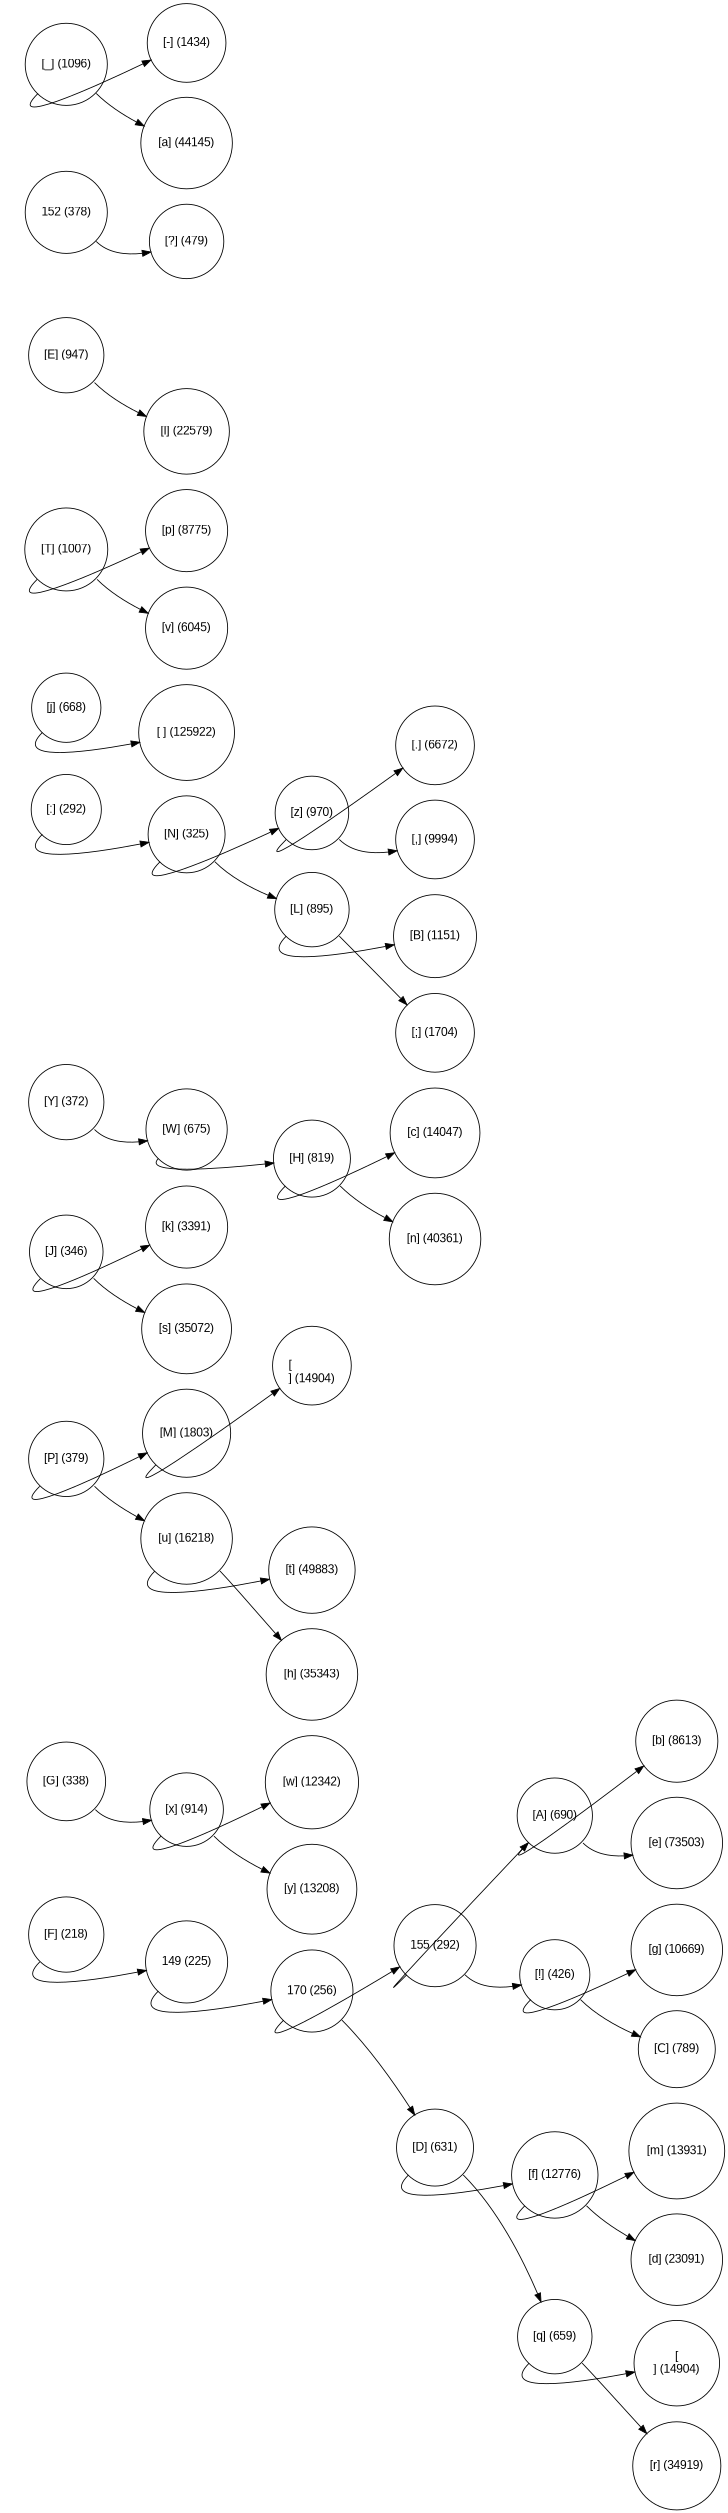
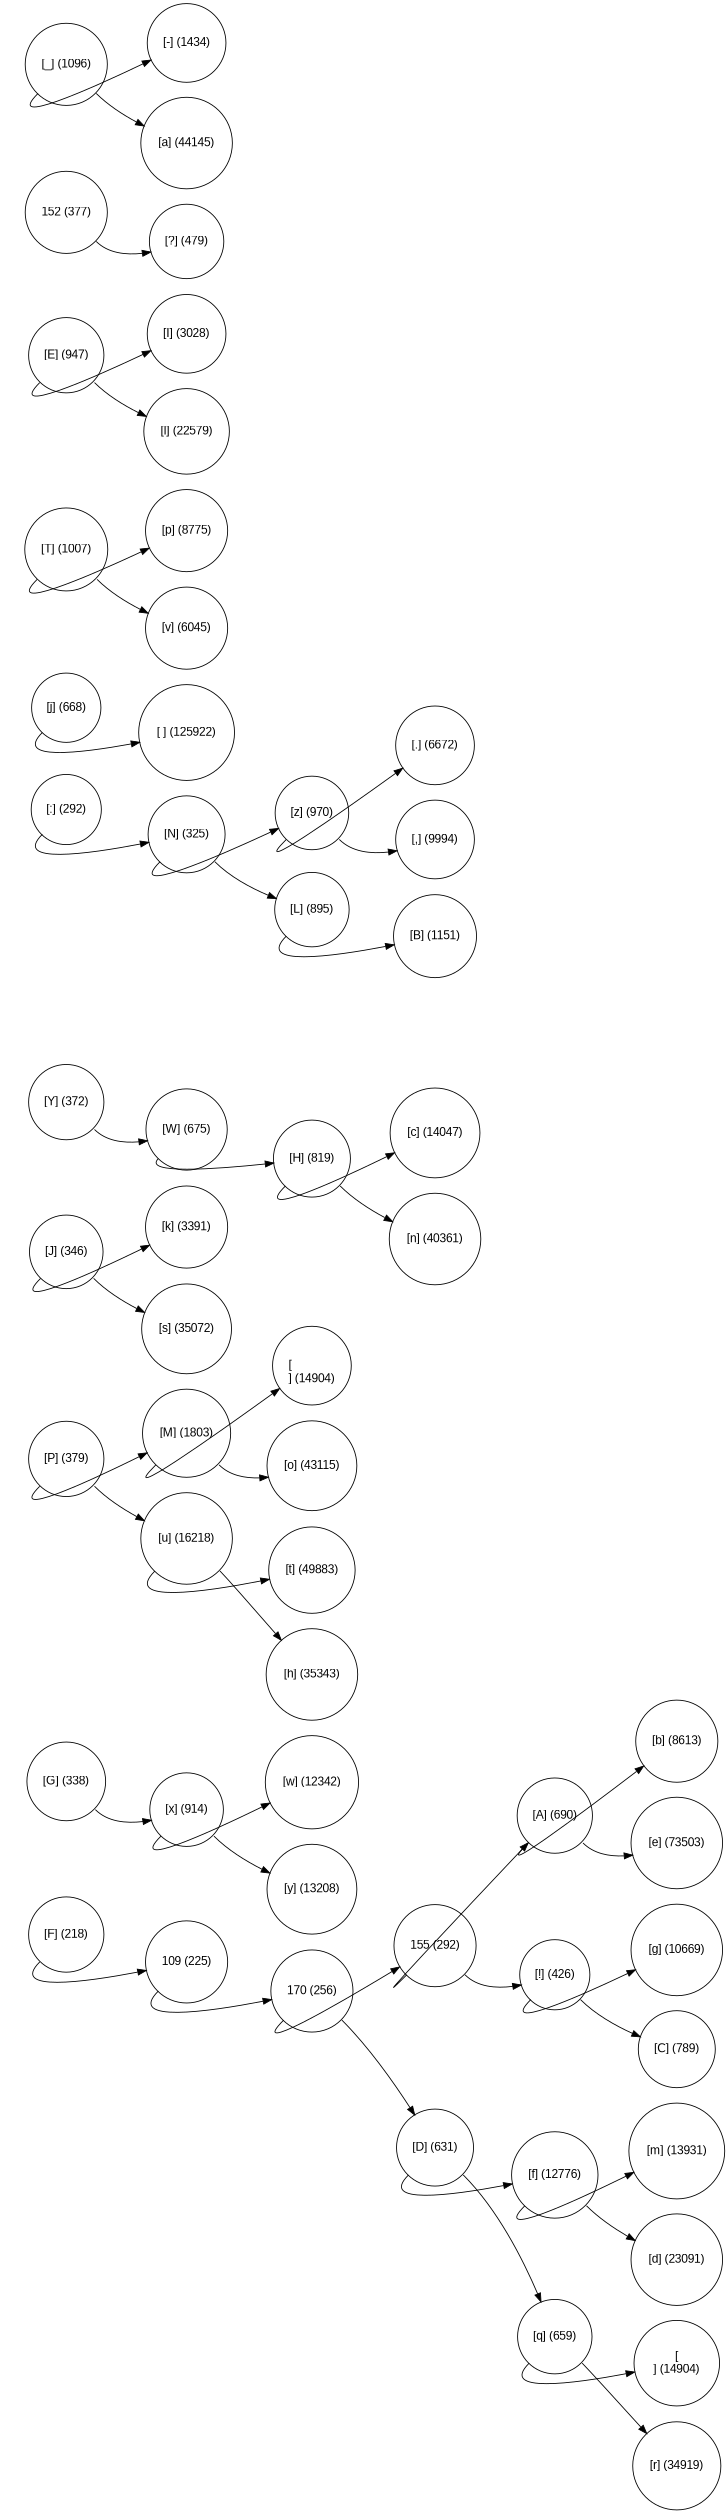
  digraph {
    rankdir=LR
    node [fontname=Arial shape=circle]
    edge [tailport=sw]
    n1 [label="[F] (218)" width=0.5]
-   n2 [label="149 (225)" width=0.5]
+   n2 [label="109 (225)" width=0.5]
    n3 [label="170 (256)" width=0.5]
    n4 [label="155 (292)" width=0.5]
    n5 [label="[D] (631)" width=0.5]
    n6 [label="[A] (690)" width=0.5]
    n7 [label="[!] (426)" width=0.5]
    n8 [label="[f] (12776)" width=0.5]
    n9 [label="[q] (659)" width=0.5]
    n10 [label="[b] (8613)" width=0.5]
    n11 [label="[e] (73503)" width=0.5]
    n12 [label="[g] (10669)" width=0.5]
    n13 [label="[C] (789)" width=0.5]
    n14 [label="[m] (13931)" width=0.5]
    n15 [label="[d] (23091)" width=0.5]
    n16 [label="[\n] (14904)" width=0.5]
    n17 [label="[r] (34919)" width=0.5]
    n18 [label="[G] (338)" width=0.5]
    n19 [label="[x] (914)" width=0.5]
    n20 [label="[P] (379)" width=0.5]
    n21 [label="[M] (1803)" width=0.5]
    n22 [label="[u] (16218)" width=0.5]
    n23 [label="[J] (346)" width=0.5]
    n24 [label="[k] (3391)" width=0.5]
    n25 [label="[s] (35072)" width=0.5]
    n26 [label="[w] (12342)" width=0.5]
    n27 [label="[y] (13208)" width=0.5]
    n28 [label="[] (14904)" width=0.5]
+   n29 [label="[o] (43115)" width=0.5]
    n30 [label="[t] (49883)" width=0.5]
    n31 [label="[h] (35343)" width=0.5]
    n32 [label="[Y] (372)" width=0.5]
    n33 [label="[W] (675)" width=0.5]
    n34 [label="[:] (292)" width=0.5]
    n35 [label="[N] (325)" width=0.5]
    n36 [label="[H] (819)" width=0.5]
    n37 [label="[j] (668)" width=0.5]
    n38 [label="[ ] (125922)" width=0.5]
    n39 [label="[T] (1007)" width=0.5]
    n40 [label="[p] (8775)" width=0.5]
    n41 [label="[v] (6045)" width=0.5]
    n42 [label="[c] (14047)" width=0.5]
    n43 [label="[n] (40361)" width=0.5]
    n44 [label="[E] (947)" width=0.5]
+   n45 [label="[I] (3028)" width=0.5]
    n46 [label="[l] (22579)" width=0.5]
    n47 [label="[z] (970)" width=0.5]
    n48 [label="[L] (895)" width=0.5]
-   n49 [label="152 (378)" width=0.5]
+   n49 [label="152 (377)" width=0.5]
    n50 [label="[?] (479)" width=0.5]
    n51 [label="[.] (6672)" width=0.5]
    n52 [label="[,] (9994)" width=0.5]
    n53 [label="[B] (1151)" width=0.5]
-   n54 [label="[;] (1704)" width=0.5]
    n55 [label="[_] (1096)" width=0.5]
    n56 [label="[-] (1434)" width=0.5]
    n57 [label="[a] (44145)" width=0.5]
    n1 -> n2
    n2 -> n3
    n3 -> n4
    n3 -> n5 [tailport=se]
    n4 -> n6
    n4 -> n7 [tailport=se]
    n5 -> n8
    n5 -> n9 [tailport=se]
    n6 -> n10
    n6 -> n11 [tailport=se]
    n7 -> n12
    n7 -> n13 [tailport=se]
    n8 -> n14
    n8 -> n15 [tailport=se]
    n9 -> n16
    n9 -> n17 [tailport=se]
    n18 -> n19 [tailport=se]
    n19 -> n26
    n19 -> n27 [tailport=se]
    n20 -> n21
    n20 -> n22 [tailport=se]
    n21 -> n28
+   n21 -> n29 [tailport=se]
    n22 -> n30
    n22 -> n31 [tailport=se]
    n23 -> n24
    n23 -> n25 [tailport=se]
    n32 -> n33 [tailport=se]
    n33 -> n36
    n34 -> n35
    n35 -> n47
    n35 -> n48 [tailport=se]
    n36 -> n42
    n36 -> n43 [tailport=se]
    n37 -> n38
    n39 -> n40
    n39 -> n41 [tailport=se]
+   n44 -> n45
    n44 -> n46 [tailport=se]
    n47 -> n51
    n47 -> n52 [tailport=se]
    n48 -> n53
-   n48 -> n54 [tailport=se]
    n49 -> n50 [tailport=se]
    n55 -> n56
    n55 -> n57 [tailport=se]
  }
